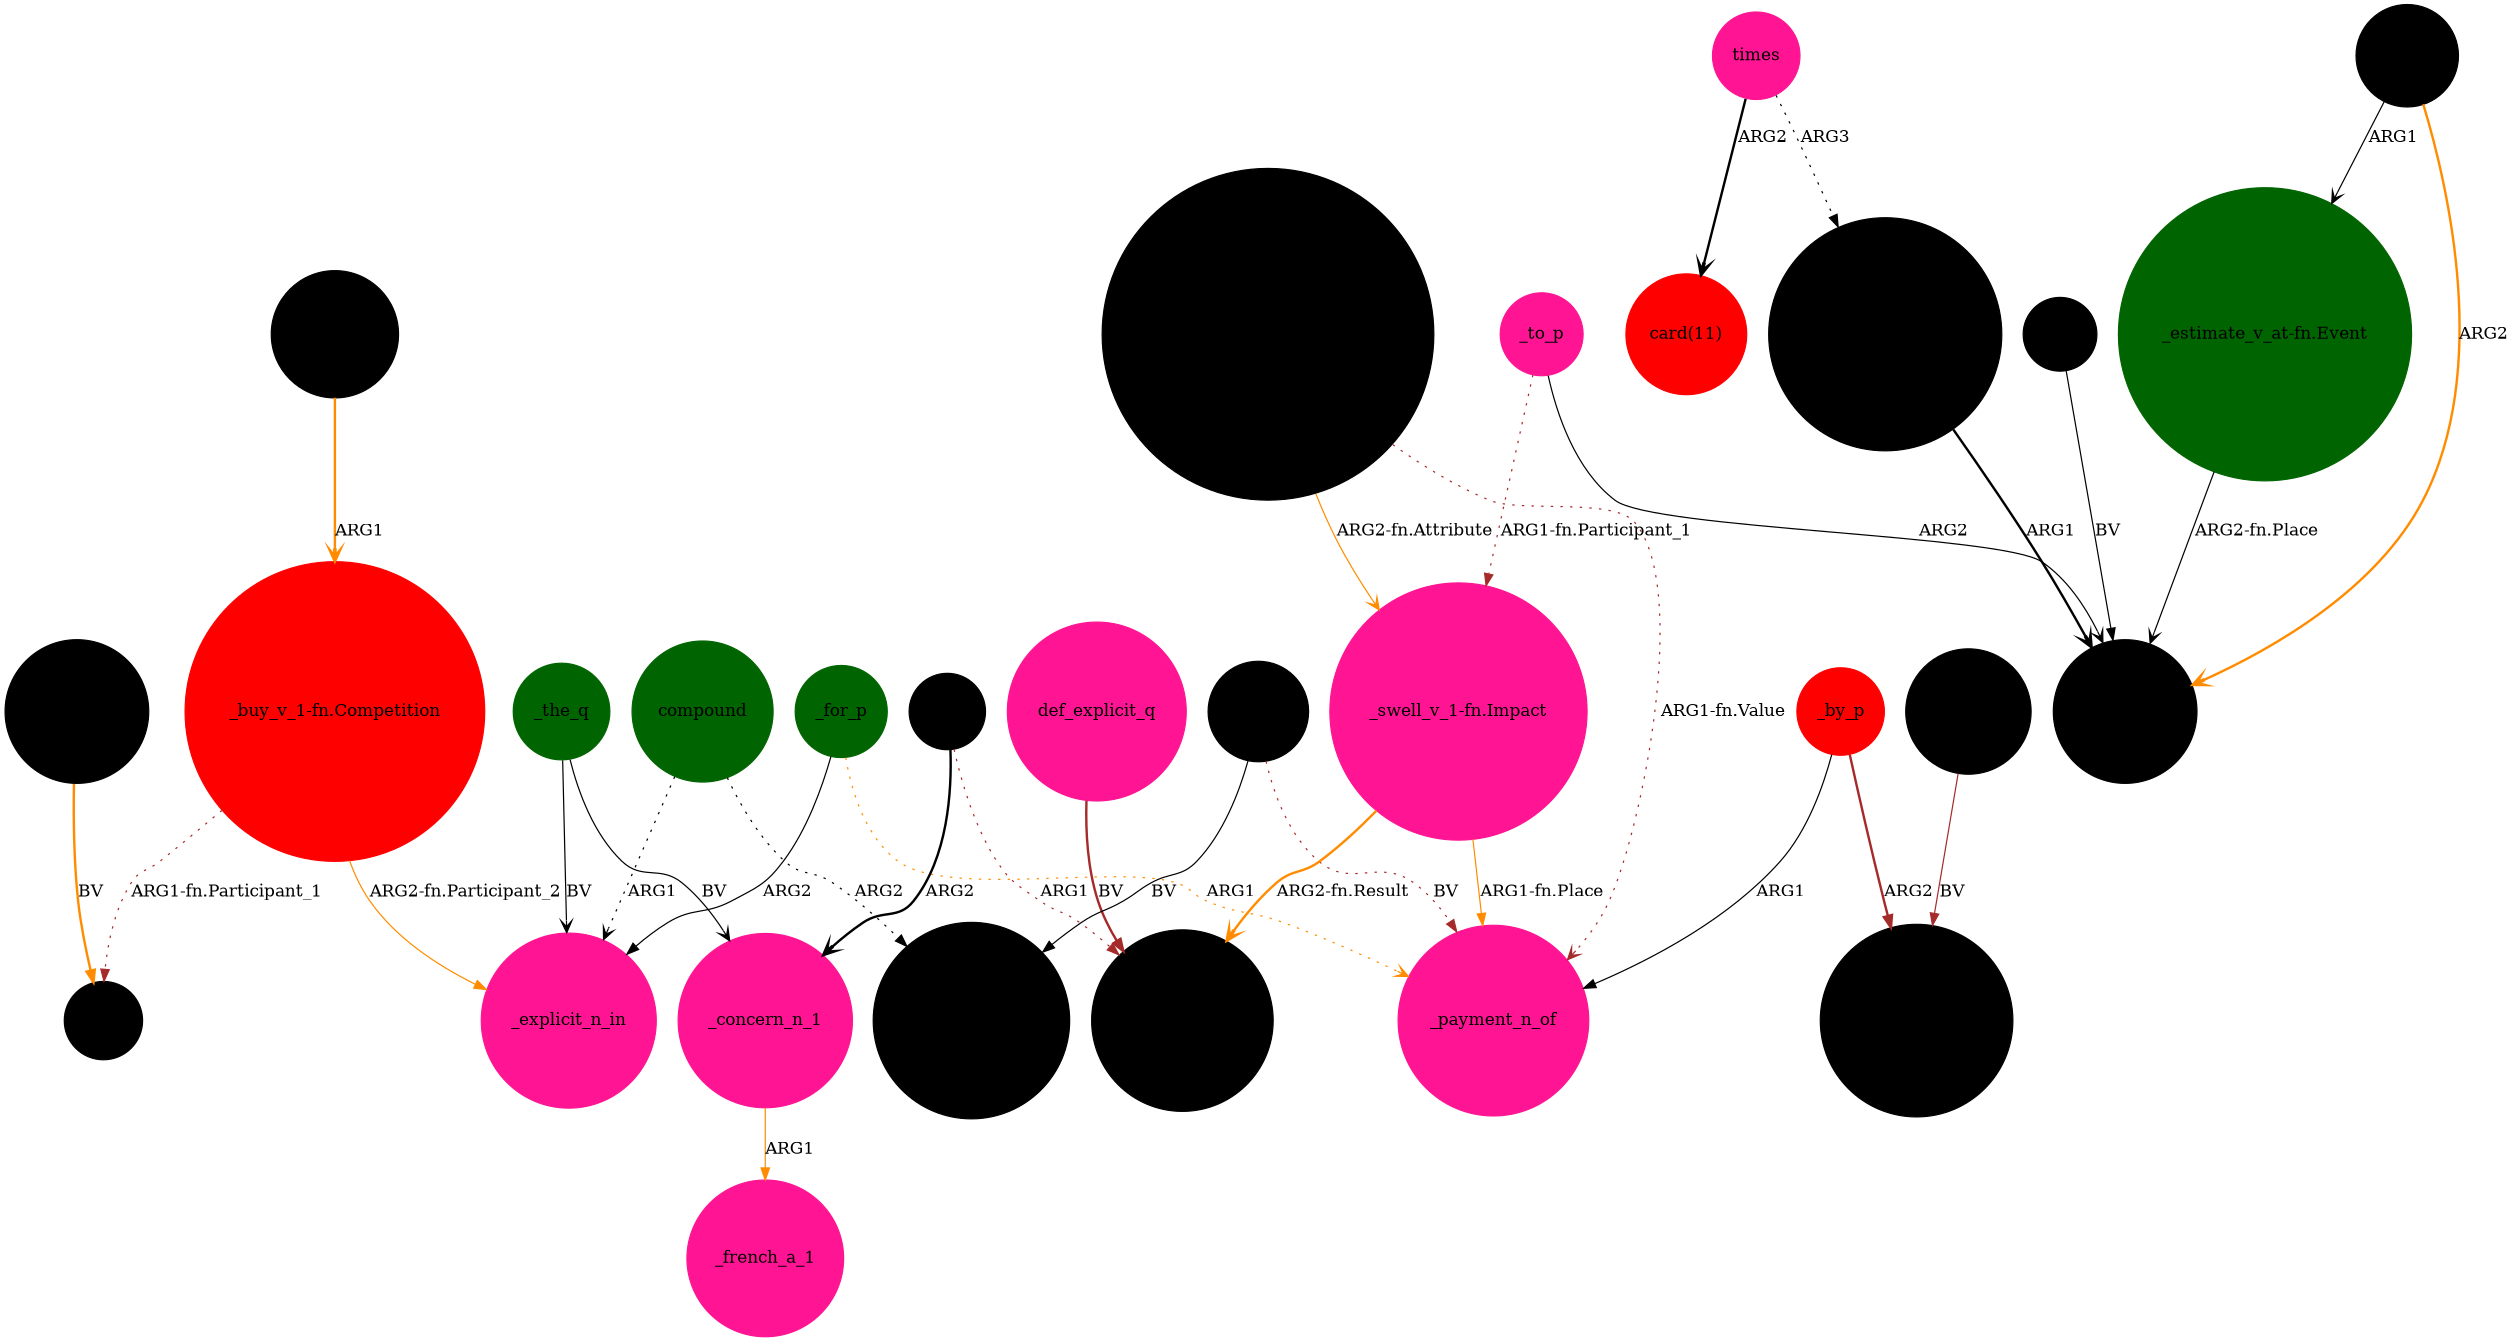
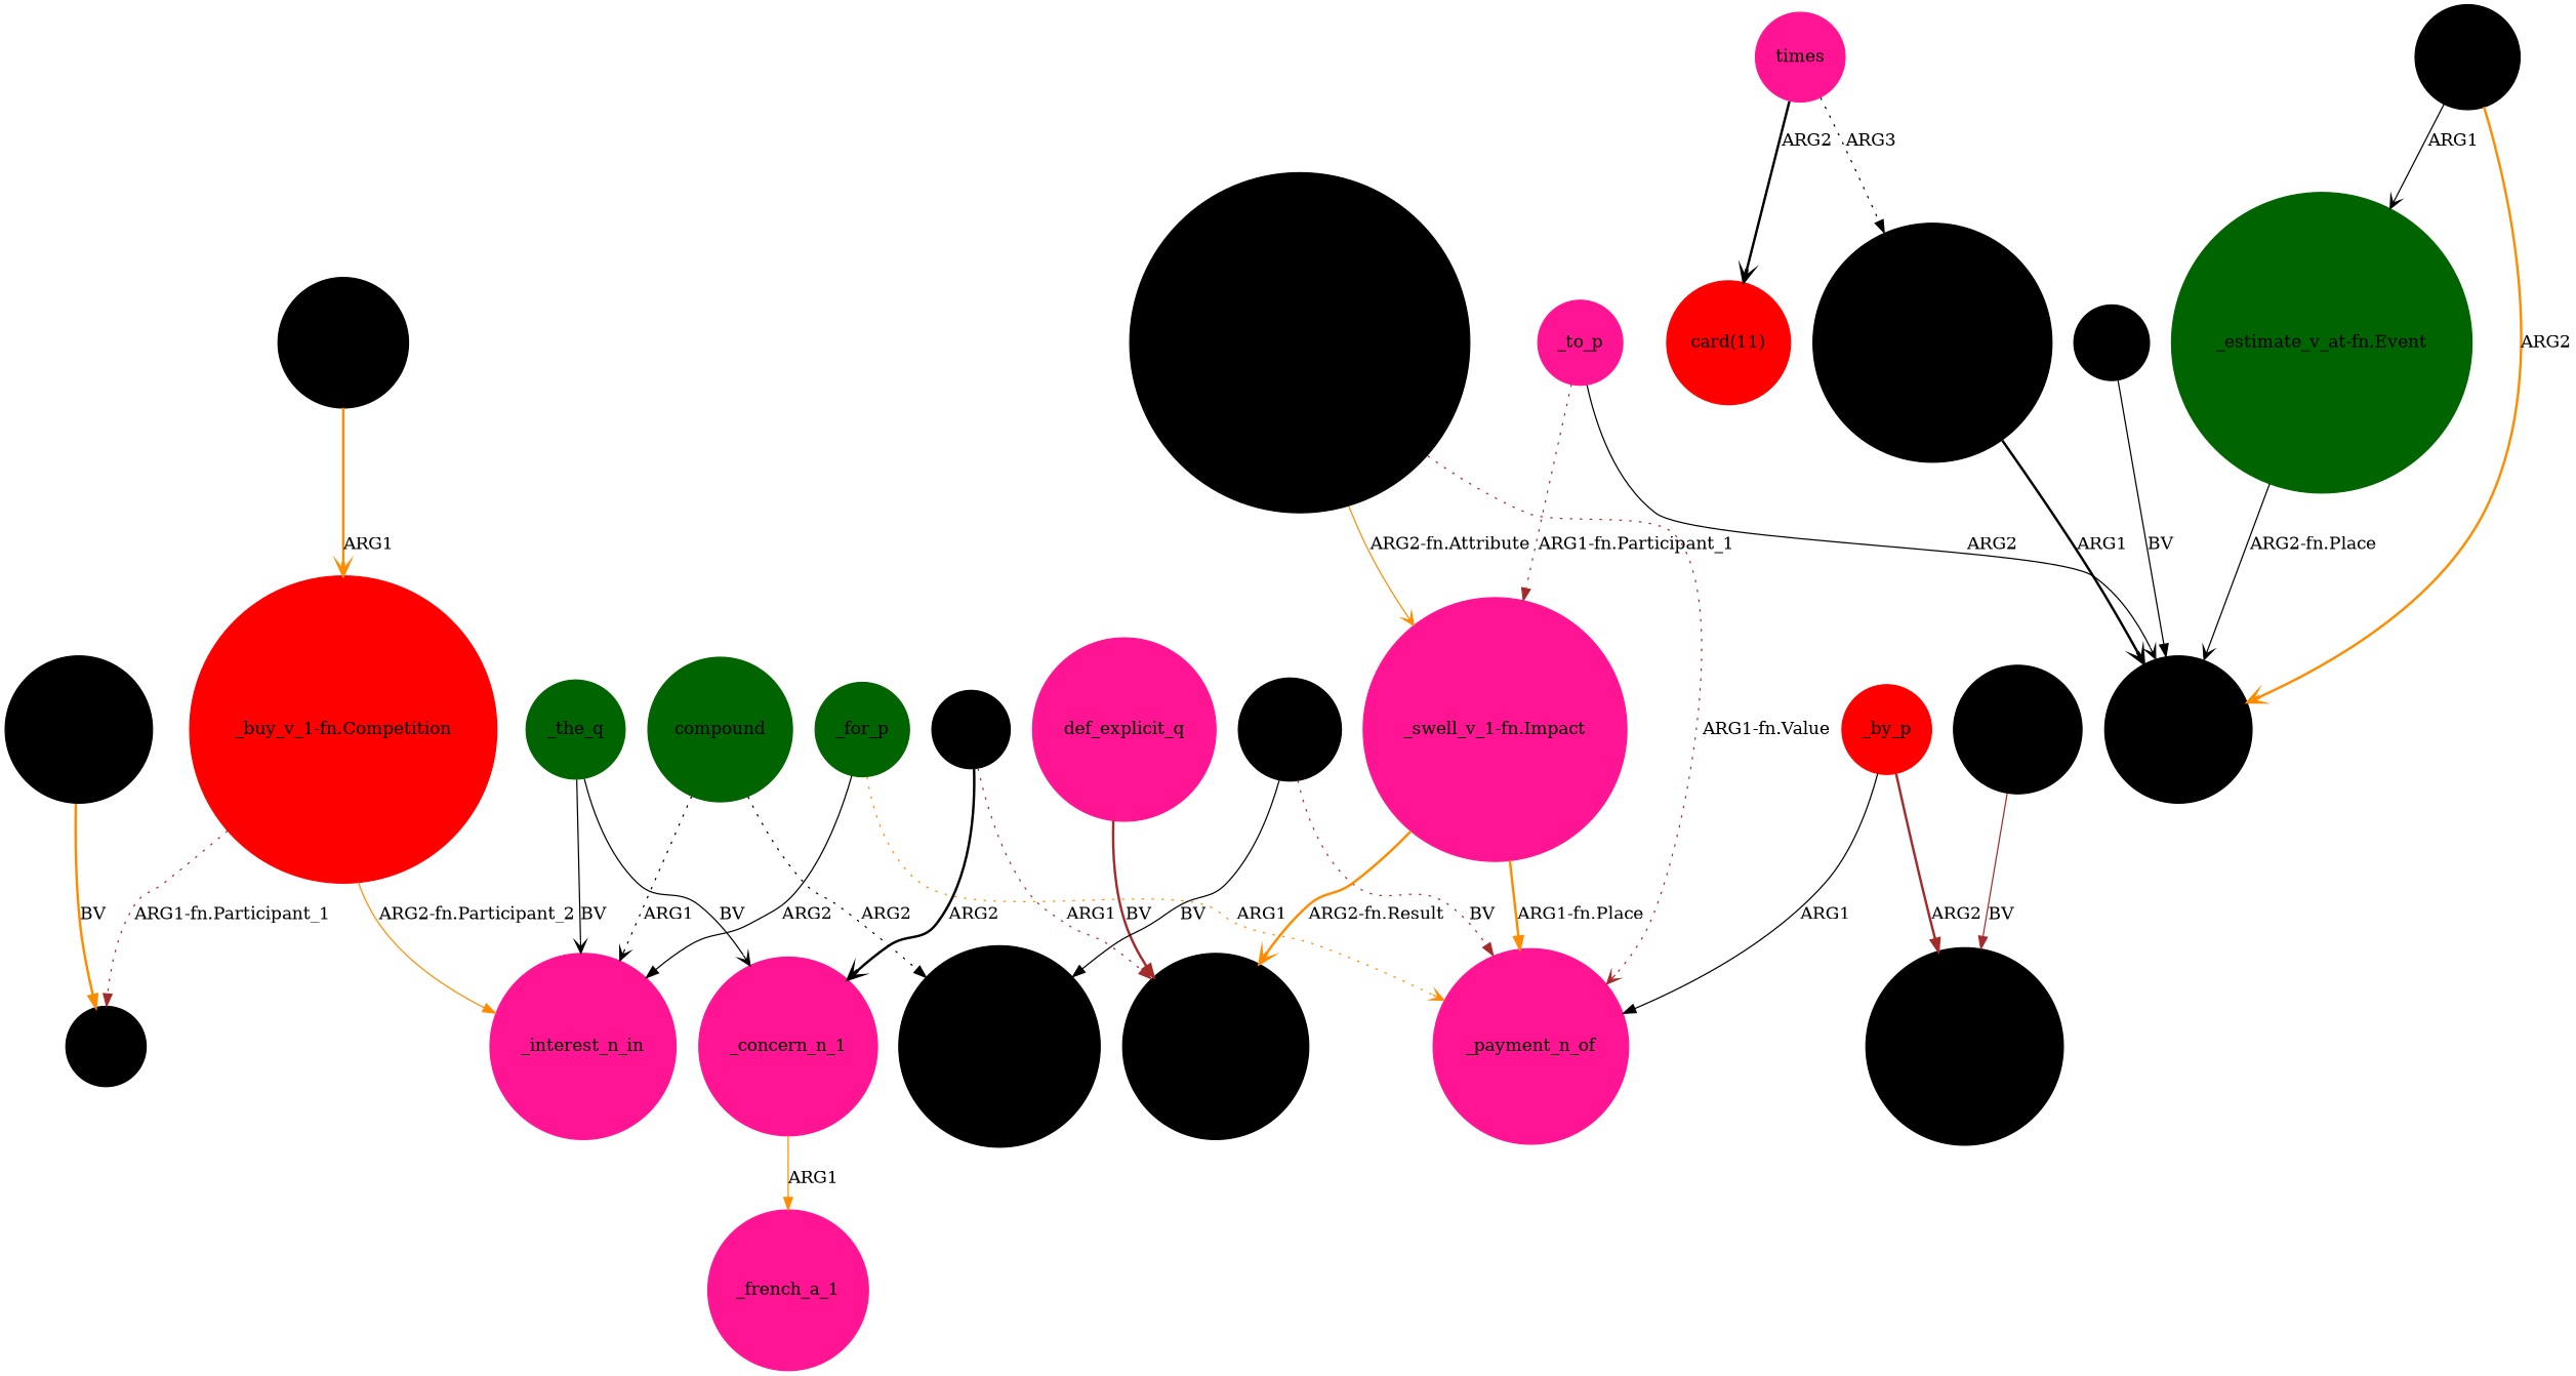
  digraph {
    node [color=black shape=circle style=filled]
    edge [arrowhead=normal color=black style=solid]
    def_explicit_q [color=deeppink]
    _treasury_n_1
    udef_q
    _insurance_n_1
    _payment_n_of [color=deeppink]
    _to_p [color=deeppink]
    "_swell_v_1-fn.Impact" [color=deeppink]
    _franc_n_1
    _for_p [color=darkgreen]
-   _interest_n_in [color=deeppink label=_explicit_n_in]
+   _interest_n_in [color=deeppink]
    times [color=deeppink]
    "card(11)" [color=red]
    "card(1000000000)"
    _a_q
    _by_p [color=red]
    "named(Allianz)"
    "_help_v_to-fn.Amounting_to"
    _french_a_1 [color=deeppink]
    _concern_n_1 [color=deeppink]
    parg_d
    "_estimate_v_at-fn.Event" [color=darkgreen]
    compound [color=darkgreen]
    proper_q
    "_buy_v_1-fn.Competition" [color=red]
    pron
    _the_q [color=darkgreen]
    pronoun_q
    _just_a_1
    poss
    def_explicit_q -> _treasury_n_1 [color=brown label=BV style=bold]
    udef_q -> _insurance_n_1 [label=BV]
    udef_q -> _payment_n_of [color=brown label=BV style=dotted]
    _to_p -> "_swell_v_1-fn.Impact" [color=brown label="ARG1-fn.Participant_1" style=dotted]
    _to_p -> _franc_n_1 [arrowhead=vee label=ARG2]
    "_swell_v_1-fn.Impact" -> _treasury_n_1 [arrowhead=vee color=darkorange label="ARG2-fn.Result" style=bold]
-   "_swell_v_1-fn.Impact" -> _payment_n_of [color=darkorange label="ARG1-fn.Place"]
+   "_swell_v_1-fn.Impact" -> _payment_n_of [color=darkorange label="ARG1-fn.Place" style=bold]
    _for_p -> _payment_n_of [arrowhead=vee color=darkorange label=ARG1 style=dotted]
    _for_p -> _interest_n_in [label=ARG2]
    times -> "card(11)" [arrowhead=vee label=ARG2 style=bold]
    times -> "card(1000000000)" [label=ARG3 style=dotted]
    "card(1000000000)" -> _franc_n_1 [arrowhead=vee label=ARG1 style=bold]
    _a_q -> _franc_n_1 [label=BV]
    _by_p -> _payment_n_of [label=ARG1]
    _by_p -> "named(Allianz)" [color=brown label=ARG2 style=bold]
    "_help_v_to-fn.Amounting_to" -> _payment_n_of [arrowhead=vee color=brown label="ARG1-fn.Value" style=dotted]
    "_help_v_to-fn.Amounting_to" -> "_swell_v_1-fn.Impact" [arrowhead=vee color=darkorange label="ARG2-fn.Attribute"]
    _concern_n_1 -> _french_a_1 [color=darkorange label=ARG1]
    parg_d -> _franc_n_1 [arrowhead=vee color=darkorange label=ARG2 style=bold]
    parg_d -> "_estimate_v_at-fn.Event" [arrowhead=vee label=ARG1]
    "_estimate_v_at-fn.Event" -> _franc_n_1 [arrowhead=vee label="ARG2-fn.Place"]
    compound -> _insurance_n_1 [label=ARG2 style=dotted]
    compound -> _interest_n_in [arrowhead=vee label=ARG1 style=dotted]
    proper_q -> "named(Allianz)" [color=brown label=BV]
    "_buy_v_1-fn.Competition" -> _interest_n_in [color=darkorange label="ARG2-fn.Participant_2"]
    "_buy_v_1-fn.Competition" -> pron [color=brown label="ARG1-fn.Participant_1" style=dotted]
    _the_q -> _interest_n_in [arrowhead=vee label=BV]
    _the_q -> _concern_n_1 [arrowhead=vee label=BV]
    pronoun_q -> pron [color=darkorange label=BV style=bold]
    _just_a_1 -> "_buy_v_1-fn.Competition" [arrowhead=vee color=darkorange label=ARG1 style=bold]
    poss -> _treasury_n_1 [color=brown label=ARG1 style=dotted]
    poss -> _concern_n_1 [arrowhead=vee label=ARG2 style=bold]
  }
